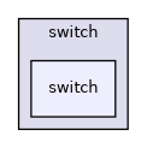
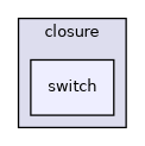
  digraph {
    compound=true
    n1 [fillcolor="#eeeeff" fontname=Helvetica fontsize=10 label=switch pencolor=black shape=box style=filled]
    subgraph cluster_1 {
      bgcolor="#ddddee"
      fontname=Helvetica
      fontsize=10
-     label=switch
+     label=closure
      pencolor=black
      n1
    }
  }
